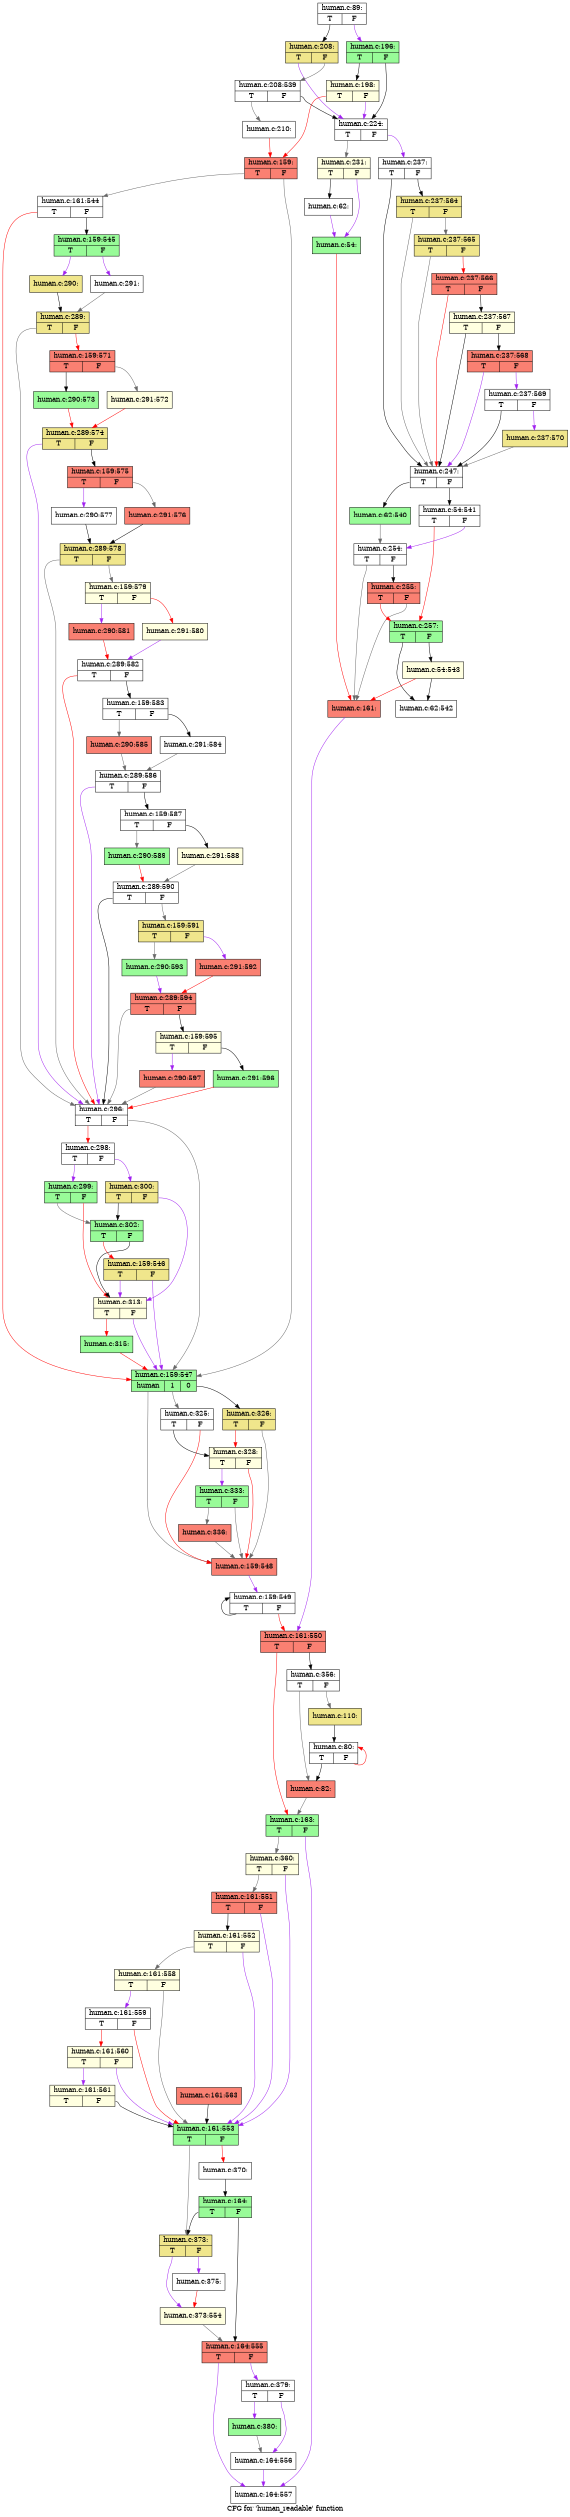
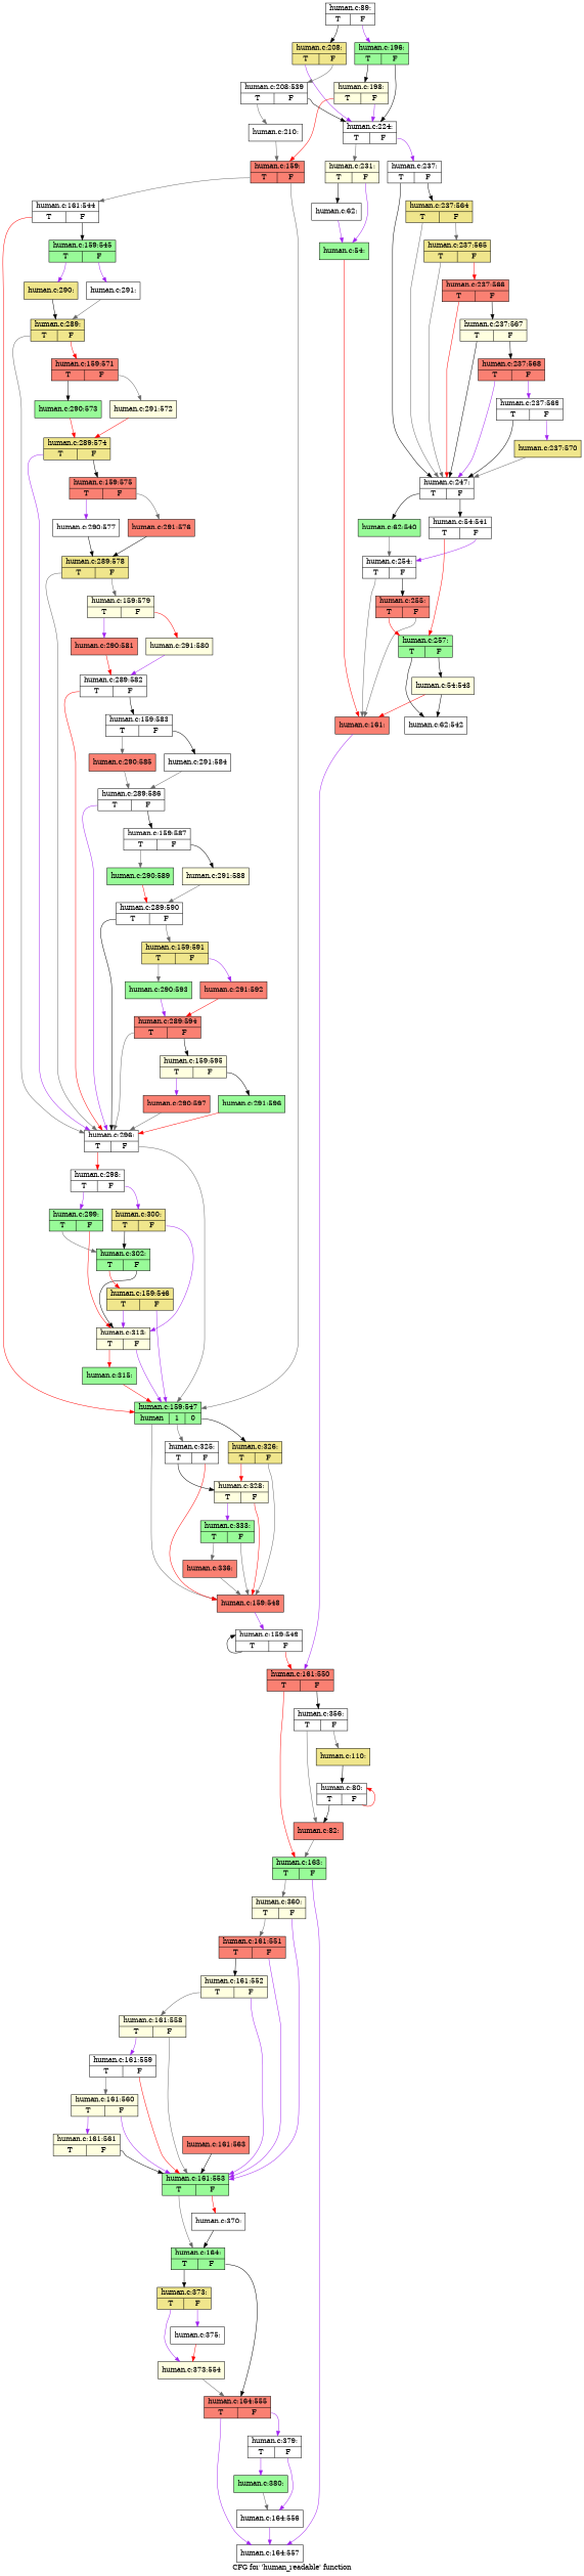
  digraph {
    label="CFG for 'human_readable' function"
    node [fillcolor=white shape=record style=filled]
    edge [color=gray40 tailport=s0]
    n1 [label="{human.c:89:|{<s0>T|<s1>F}}"]
    n2 [fillcolor=khaki label="{human.c:208:|{<s0>T|<s1>F}}"]
    n3 [fillcolor=palegreen label="{human.c:196:|{<s0>T|<s1>F}}"]
    n4 [label="{human.c:224:|{<s0>T|<s1>F}}"]
    n5 [label="{human.c:208:539|{<s0>T|<s1>F}}"]
    n6 [fillcolor=lightyellow label="{human.c:198:|{<s0>T|<s1>F}}"]
    n7 [fillcolor=lightyellow label="{human.c:231:|{<s0>T|<s1>F}}"]
    n8 [label="{human.c:237:|{<s0>T|<s1>F}}"]
    n9 [label="{human.c:210:}"]
    n10 [fillcolor=salmon label="{human.c:159:|{<s0>T|<s1>F}}"]
    n11 [label="{human.c:161:544|{<s0>T|<s1>F}}"]
    n12 [fillcolor=palegreen label="{human.c:159:547|{<s0>human|<s1>1|<s2>0}}"]
    n13 [label="{human.c:62:}"]
    n14 [fillcolor=palegreen label="{human.c:54:}"]
    n15 [label="{human.c:247:|{<s0>T|<s1>F}}"]
    n16 [fillcolor=khaki label="{human.c:237:564|{<s0>T|<s1>F}}"]
    n17 [fillcolor=palegreen label="{human.c:159:545|{<s0>T|<s1>F}}"]
    n18 [fillcolor=salmon label="{human.c:159:548}"]
    n19 [label="{human.c:325:|{<s0>T|<s1>F}}"]
    n20 [fillcolor=khaki label="{human.c:326:|{<s0>T|<s1>F}}"]
    n21 [fillcolor=salmon label="{human.c:161:}"]
    n22 [fillcolor=palegreen label="{human.c:62:540}"]
    n23 [label="{human.c:54:541|{<s0>T|<s1>F}}"]
    n24 [fillcolor=khaki label="{human.c:237:565|{<s0>T|<s1>F}}"]
    n25 [fillcolor=salmon label="{human.c:161:550|{<s0>T|<s1>F}}"]
    n26 [fillcolor=palegreen label="{human.c:163:|{<s0>T|<s1>F}}"]
    n27 [label="{human.c:356:|{<s0>T|<s1>F}}"]
    n28 [label="{human.c:254:|{<s0>T|<s1>F}}"]
    n29 [fillcolor=palegreen label="{human.c:257:|{<s0>T|<s1>F}}"]
    n30 [fillcolor=salmon label="{human.c:237:566|{<s0>T|<s1>F}}"]
    n31 [label="{human.c:62:542}"]
    n32 [fillcolor=lightyellow label="{human.c:54:543}"]
    n33 [fillcolor=salmon label="{human.c:255:|{<s0>T|<s1>F}}"]
    n34 [fillcolor=lightyellow label="{human.c:360:|{<s0>T|<s1>F}}"]
    n35 [label="{human.c:164:557}"]
    n36 [fillcolor=salmon label="{human.c:82:}"]
    n37 [fillcolor=khaki label="{human.c:110:}"]
    n38 [fillcolor=khaki label="{human.c:290:}"]
    n39 [label="{human.c:291:}"]
    n40 [label="{human.c:159:549|{<s0>T|<s1>F}}"]
    n41 [fillcolor=lightyellow label="{human.c:328:|{<s0>T|<s1>F}}"]
    n42 [fillcolor=khaki label="{human.c:289:|{<s0>T|<s1>F}}"]
    n43 [label="{human.c:296:|{<s0>T|<s1>F}}"]
    n44 [fillcolor=salmon label="{human.c:159:571|{<s0>T|<s1>F}}"]
    n45 [label="{human.c:298:|{<s0>T|<s1>F}}"]
    n46 [fillcolor=palegreen label="{human.c:290:573}"]
    n47 [fillcolor=lightyellow label="{human.c:291:572}"]
    n48 [fillcolor=palegreen label="{human.c:299:|{<s0>T|<s1>F}}"]
    n49 [fillcolor=khaki label="{human.c:300:|{<s0>T|<s1>F}}"]
    n50 [fillcolor=khaki label="{human.c:289:574|{<s0>T|<s1>F}}"]
    n51 [fillcolor=palegreen label="{human.c:302:|{<s0>T|<s1>F}}"]
    n52 [fillcolor=lightyellow label="{human.c:313:|{<s0>T|<s1>F}}"]
    n53 [fillcolor=khaki label="{human.c:159:546|{<s0>T|<s1>F}}"]
    n54 [fillcolor=palegreen label="{human.c:315:}"]
    n55 [fillcolor=palegreen label="{human.c:333:|{<s0>T|<s1>F}}"]
    n56 [fillcolor=salmon label="{human.c:336:}"]
    n57 [fillcolor=salmon label="{human.c:161:551|{<s0>T|<s1>F}}"]
    n58 [fillcolor=palegreen label="{human.c:161:553|{<s0>T|<s1>F}}"]
    n59 [label="{human.c:80:|{<s0>T|<s1>F}}"]
    n60 [fillcolor=lightyellow label="{human.c:161:552|{<s0>T|<s1>F}}"]
    n61 [fillcolor=palegreen label="{human.c:164:|{<s0>T|<s1>F}}"]
    n62 [label="{human.c:370:}"]
    n63 [fillcolor=lightyellow label="{human.c:161:558|{<s0>T|<s1>F}}"]
    n64 [fillcolor=khaki label="{human.c:373:|{<s0>T|<s1>F}}"]
    n65 [fillcolor=salmon label="{human.c:164:555|{<s0>T|<s1>F}}"]
    n66 [label="{human.c:161:559|{<s0>T|<s1>F}}"]
    n67 [fillcolor=lightyellow label="{human.c:161:560|{<s0>T|<s1>F}}"]
    n68 [fillcolor=lightyellow label="{human.c:373:554}"]
    n69 [label="{human.c:375:}"]
    n70 [label="{human.c:379:|{<s0>T|<s1>F}}"]
    n71 [fillcolor=palegreen label="{human.c:380:}"]
    n72 [label="{human.c:164:556}"]
    n73 [fillcolor=lightyellow label="{human.c:161:561|{<s0>T|<s1>F}}"]
    n74 [fillcolor=salmon label="{human.c:161:563}"]
    n75 [fillcolor=lightyellow label="{human.c:237:567|{<s0>T|<s1>F}}"]
    n76 [fillcolor=salmon label="{human.c:237:568|{<s0>T|<s1>F}}"]
    n77 [label="{human.c:237:569|{<s0>T|<s1>F}}"]
    n78 [fillcolor=khaki label="{human.c:237:570}"]
    n79 [fillcolor=salmon label="{human.c:159:575|{<s0>T|<s1>F}}"]
    n80 [label="{human.c:290:577}"]
    n81 [fillcolor=salmon label="{human.c:291:576}"]
    n82 [fillcolor=khaki label="{human.c:289:578|{<s0>T|<s1>F}}"]
    n83 [fillcolor=lightyellow label="{human.c:159:579|{<s0>T|<s1>F}}"]
    n84 [fillcolor=salmon label="{human.c:290:581}"]
    n85 [fillcolor=lightyellow label="{human.c:291:580}"]
    n86 [label="{human.c:289:582|{<s0>T|<s1>F}}"]
    n87 [label="{human.c:159:583|{<s0>T|<s1>F}}"]
    n88 [fillcolor=salmon label="{human.c:290:585}"]
    n89 [label="{human.c:291:584}"]
    n90 [label="{human.c:289:586|{<s0>T|<s1>F}}"]
    n91 [label="{human.c:159:587|{<s0>T|<s1>F}}"]
    n92 [fillcolor=palegreen label="{human.c:290:589}"]
    n93 [fillcolor=lightyellow label="{human.c:291:588}"]
    n94 [label="{human.c:289:590|{<s0>T|<s1>F}}"]
    n95 [fillcolor=khaki label="{human.c:159:591|{<s0>T|<s1>F}}"]
    n96 [fillcolor=palegreen label="{human.c:290:593}"]
    n97 [fillcolor=salmon label="{human.c:291:592}"]
    n98 [fillcolor=salmon label="{human.c:289:594|{<s0>T|<s1>F}}"]
    n99 [fillcolor=lightyellow label="{human.c:159:595|{<s0>T|<s1>F}}"]
    n100 [fillcolor=salmon label="{human.c:290:597}"]
    n101 [fillcolor=palegreen label="{human.c:291:596}"]
    n1 -> n2 [color=black]
    n1 -> n3 [color=purple tailport=s1]
    n2 -> n4 [color=purple]
    n2 -> n5 [tailport=s1]
    n3 -> n4 [color=black tailport=s1]
    n3 -> n6 [color=black]
    n4 -> n7
    n4 -> n8 [color=purple tailport=s1]
    n5 -> n4 [color=black tailport=s1]
    n5 -> n9
    n6 -> n4 [color=purple tailport=s1]
    n6 -> n10 [color=red]
    n7 -> n13 [color=black]
    n7 -> n14 [color=purple tailport=s1]
    n8 -> n15 [color=black]
    n8 -> n16 [color=black tailport=s1]
-   n9 -> n10 [color=red]
+   n9 -> n10
    n10 -> n11
    n10 -> n12 [tailport=s1]
    n11 -> n12 [color=red]
    n11 -> n17 [color=black tailport=s1]
    n12 -> n18
    n12 -> n19 [tailport=s1]
    n12 -> n20 [color=black tailport=s2]
    n13 -> n14 [color=purple]
    n14 -> n21 [color=red]
    n15 -> n22 [color=black]
    n15 -> n23 [color=black tailport=s1]
    n16 -> n15
    n16 -> n24 [tailport=s1]
    n17 -> n38 [color=purple]
    n17 -> n39 [color=purple tailport=s1]
    n18 -> n40 [color=purple]
    n19 -> n18 [color=red tailport=s1]
    n19 -> n41 [color=black]
    n20 -> n18 [tailport=s1]
    n20 -> n41 [color=red]
    n21 -> n25 [color=purple]
    n22 -> n28
    n23 -> n28 [color=purple tailport=s1]
    n23 -> n29 [color=red]
    n24 -> n15
    n24 -> n30 [color=red tailport=s1]
    n25 -> n26 [color=red]
    n25 -> n27 [color=black tailport=s1]
    n26 -> n34
    n26 -> n35 [color=purple tailport=s1]
    n27 -> n36
    n27 -> n37 [tailport=s1]
    n28 -> n21
    n28 -> n33 [color=black tailport=s1]
    n29 -> n31 [color=black]
    n29 -> n32 [color=black tailport=s1]
    n30 -> n15 [color=red]
    n30 -> n75 [color=black tailport=s1]
    n32 -> n21 [color=red]
    n32 -> n31 [color=black]
    n33 -> n21 [tailport=s1]
    n33 -> n29 [color=red]
    n34 -> n57
    n34 -> n58 [color=purple tailport=s1]
    n36 -> n26
    n37 -> n59 [color=black]
    n38 -> n42 [color=black]
    n39 -> n42
    n40 -> n25 [color=red tailport=s1]
    n40 -> n40 [color=black]
    n41 -> n18 [color=red tailport=s1]
    n41 -> n55 [color=purple]
    n42 -> n43
    n42 -> n44 [color=red tailport=s1]
    n43 -> n12 [tailport=s1]
    n43 -> n45 [color=red]
    n44 -> n46 [color=black]
    n44 -> n47 [tailport=s1]
    n45 -> n48 [color=purple]
    n45 -> n49 [color=purple tailport=s1]
    n46 -> n50 [color=red]
    n47 -> n50 [color=red]
    n48 -> n51
    n48 -> n52 [color=red tailport=s1]
    n49 -> n51 [color=black]
    n49 -> n52 [color=purple tailport=s1]
    n50 -> n43 [color=purple]
    n50 -> n79 [color=black tailport=s1]
    n51 -> n52 [color=black tailport=s1]
    n51 -> n53 [color=red]
    n52 -> n12 [color=purple tailport=s1]
    n52 -> n54 [color=red]
    n53 -> n12 [color=purple tailport=s1]
    n53 -> n52 [color=purple]
    n54 -> n12 [color=red]
    n55 -> n18 [tailport=s1]
    n55 -> n56
    n56 -> n18
    n57 -> n58 [color=purple tailport=s1]
    n57 -> n60 [color=black]
-   n58 -> n64
+   n58 -> n61
    n58 -> n62 [color=red tailport=s1]
    n59 -> n36 [color=black]
    n59 -> n59 [color=red tailport=s1]
    n60 -> n58 [color=purple tailport=s1]
    n60 -> n63
    n61 -> n64 [color=black]
    n61 -> n65 [color=black tailport=s1]
    n62 -> n61 [color=black]
    n63 -> n58 [tailport=s1]
    n63 -> n66 [color=purple]
    n64 -> n68 [color=purple]
    n64 -> n69 [color=purple tailport=s1]
    n65 -> n35 [color=purple]
    n65 -> n70 [color=purple tailport=s1]
    n66 -> n58 [color=red tailport=s1]
-   n66 -> n67 [color=red]
+   n66 -> n67
    n67 -> n58 [color=purple tailport=s1]
    n67 -> n73 [color=purple]
    n68 -> n65
    n69 -> n68 [color=red]
    n70 -> n71 [color=purple]
    n70 -> n72 [color=purple tailport=s1]
    n71 -> n72
    n72 -> n35 [color=purple]
    n73 -> n58 [color=black tailport=s1]
    n74 -> n58 [color=black]
    n75 -> n15 [color=black]
    n75 -> n76 [color=black tailport=s1]
    n76 -> n15 [color=purple]
    n76 -> n77 [color=purple tailport=s1]
    n77 -> n15 [color=black]
    n77 -> n78 [color=purple tailport=s1]
    n78 -> n15
    n79 -> n80 [color=purple]
    n79 -> n81 [tailport=s1]
    n80 -> n82 [color=black]
    n81 -> n82 [color=black]
    n82 -> n43
    n82 -> n83 [tailport=s1]
    n83 -> n84 [color=purple]
    n83 -> n85 [color=red tailport=s1]
    n84 -> n86 [color=red]
    n85 -> n86 [color=purple]
    n86 -> n43 [color=red]
    n86 -> n87 [color=black tailport=s1]
    n87 -> n88
    n87 -> n89 [color=black tailport=s1]
    n88 -> n90
    n89 -> n90
    n90 -> n43 [color=purple]
    n90 -> n91 [color=black tailport=s1]
    n91 -> n92
    n91 -> n93 [color=black tailport=s1]
    n92 -> n94 [color=red]
    n93 -> n94
    n94 -> n43 [color=black]
    n94 -> n95 [tailport=s1]
    n95 -> n96
    n95 -> n97 [color=purple tailport=s1]
    n96 -> n98 [color=purple]
    n97 -> n98 [color=red]
    n98 -> n43
    n98 -> n99 [color=black tailport=s1]
    n99 -> n100 [color=purple]
    n99 -> n101 [color=black tailport=s1]
    n100 -> n43
    n101 -> n43 [color=red]
  }
